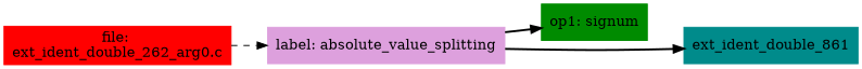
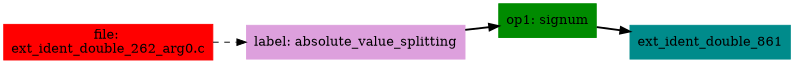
  digraph {
    rankdir=LR
    node [shape=box style=filled]
    edge [style=bold]
    n1 [color=red label="file: \next_ident_double_262_arg0.c"]
    n2 [color=plum label="label: absolute_value_splitting"]
    n3 [color=green4 label="op1: signum"]
    n4 [color=cyan4 label=ext_ident_double_861]
    n1 -> n2 [style=dashed]
    n2 -> n3
-   n2 -> n4
+   n3 -> n4
  }
